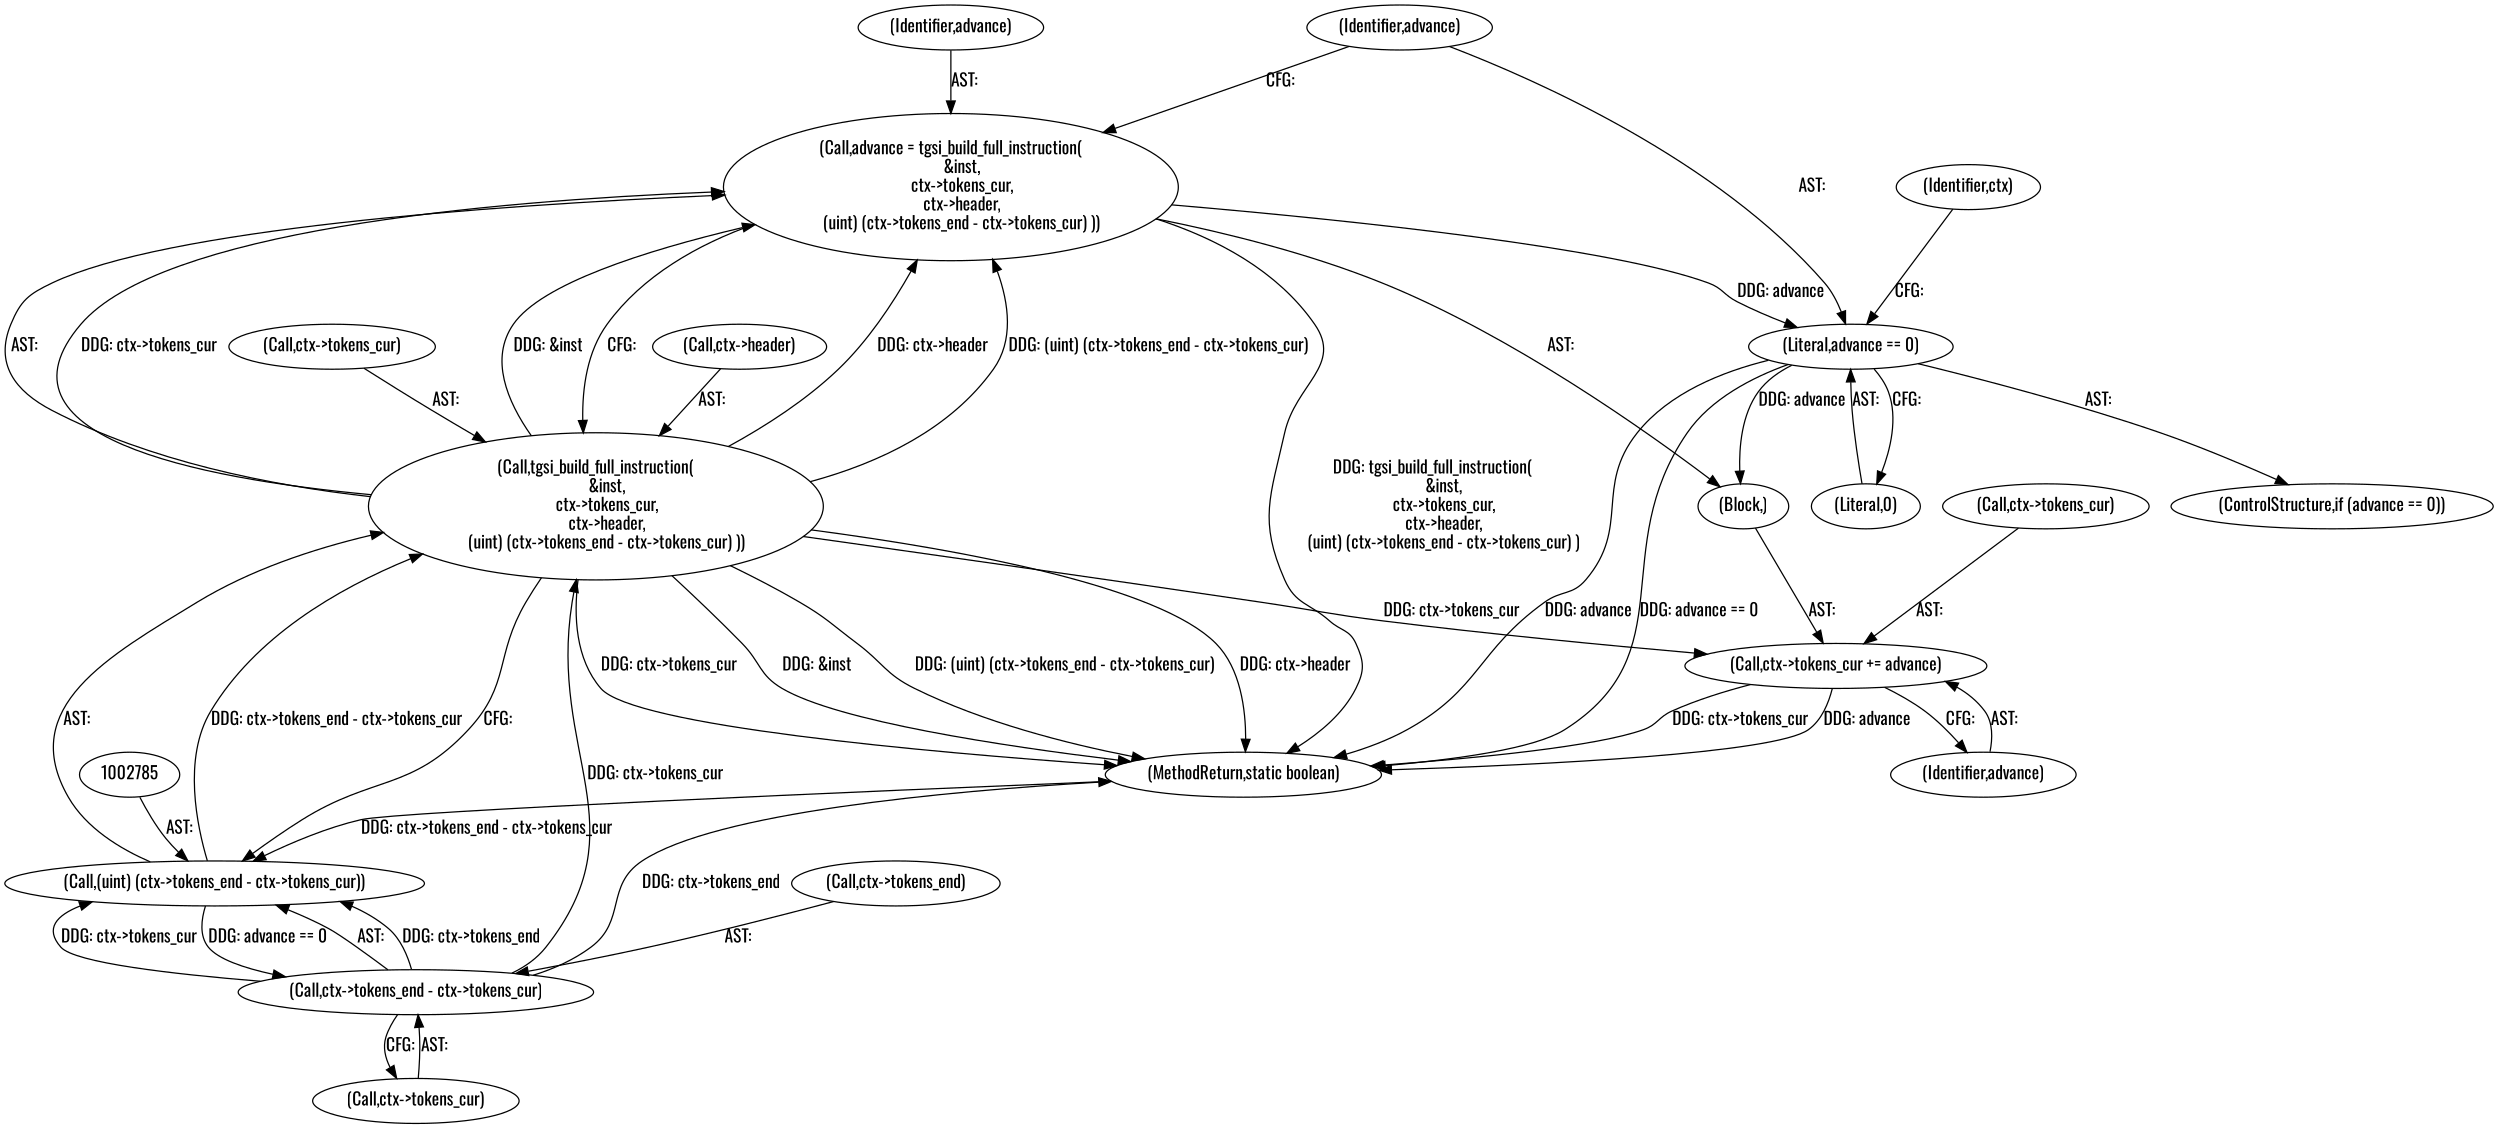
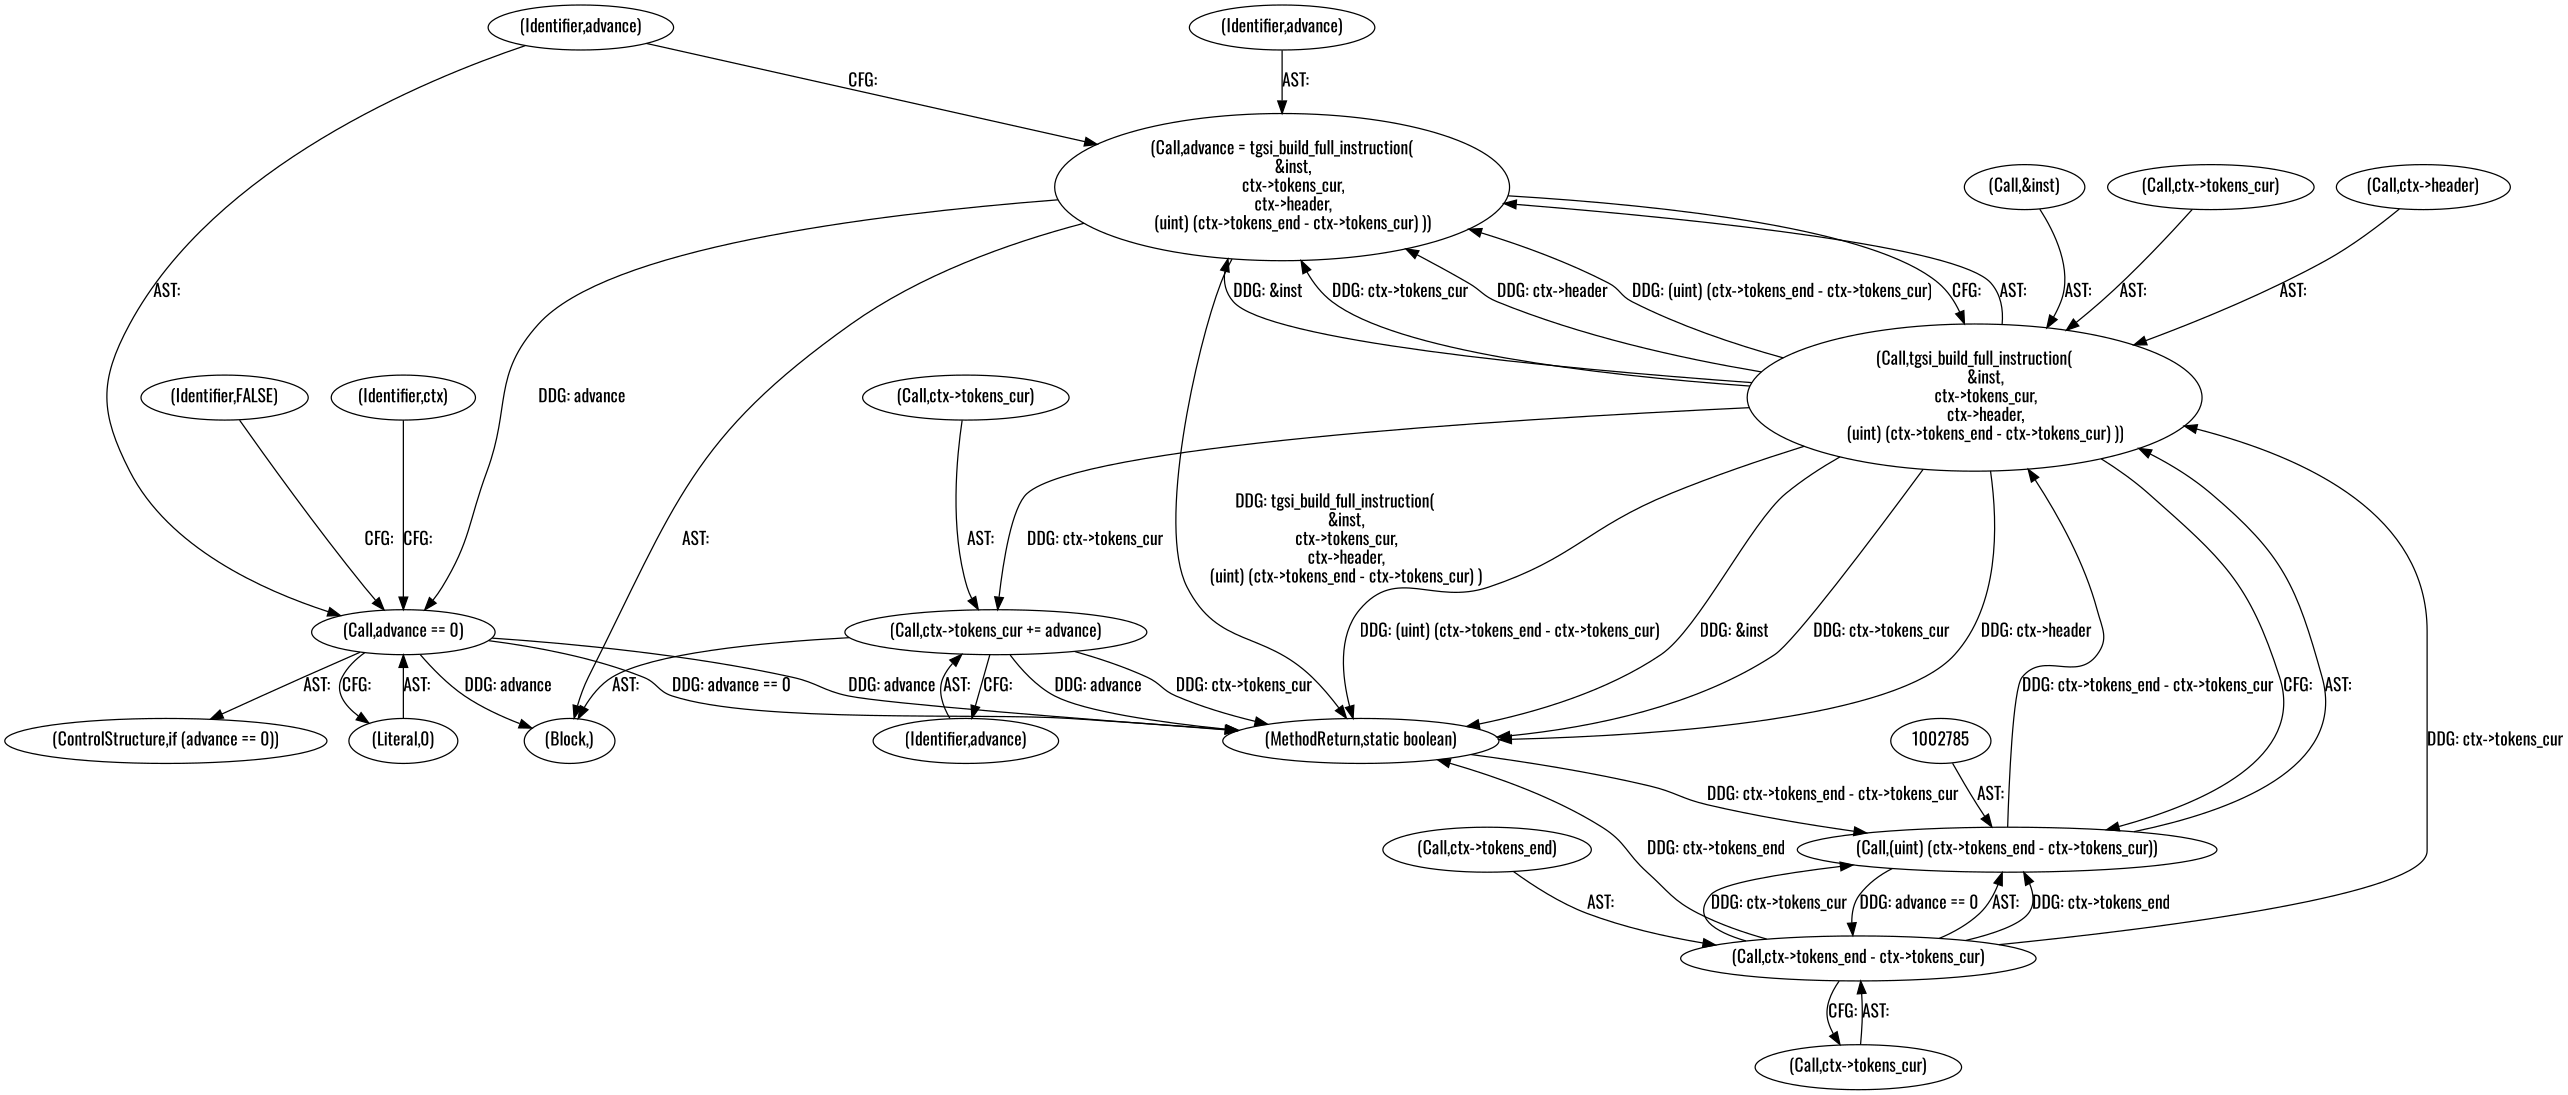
  digraph {
    fontname=Oswald
    node [fontname=Oswald]
    edge [fontname=Oswald]
    n1 [label="(Call,advance = tgsi_build_full_instruction(\n      &inst,\n      ctx->tokens_cur,\n      ctx->header,\n      (uint) (ctx->tokens_end - ctx->tokens_cur) ))"]
    n2 [label="(Call,tgsi_build_full_instruction(\n      &inst,\n      ctx->tokens_cur,\n      ctx->header,\n      (uint) (ctx->tokens_end - ctx->tokens_cur) ))"]
-   n3 [label="(Literal,advance == 0)"]
+   n3 [label="(Call,advance == 0)"]
    n4 [label="(MethodReturn,static boolean)"]
    n5 [label="(Block,)"]
    n6 [label="(Call,(uint) (ctx->tokens_end - ctx->tokens_cur))"]
    n7 [label="(Call,ctx->tokens_cur += advance)"]
    n8 [label="(Literal,0)"]
    n9 [label="(ControlStructure,if (advance == 0))"]
    n10 [label="(Call,ctx->tokens_end - ctx->tokens_cur)"]
    n11 [label="(Identifier,advance)"]
    n12 [label="(Call,ctx->tokens_cur)"]
+   n13 [label="(Call,&inst)"]
    n14 [label="(Identifier,advance)"]
    n15 [label="(Call,ctx->tokens_cur)"]
+   n16 [label="(Identifier,FALSE)"]
    n17 [label="(Call,ctx->tokens_cur)"]
    n18 [label="(Call,ctx->tokens_end)"]
    n19 [label="(Identifier,ctx)"]
    n20 [label="(Call,ctx->header)"]
    n21 [label="(Identifier,advance)"]
    n22 [label=1002785]
    n1 -> n2 [label="CFG: "]
    n1 -> n3 [label="DDG: advance"]
    n1 -> n4 [label="DDG: tgsi_build_full_instruction(\n      &inst,\n      ctx->tokens_cur,\n      ctx->header,\n      (uint) (ctx->tokens_end - ctx->tokens_cur) )"]
    n1 -> n5 [label="AST: "]
    n2 -> n1 [label="AST: "]
    n2 -> n1 [label="DDG: &inst"]
    n2 -> n1 [label="DDG: ctx->tokens_cur"]
    n2 -> n1 [label="DDG: ctx->header"]
    n2 -> n1 [label="DDG: (uint) (ctx->tokens_end - ctx->tokens_cur)"]
    n2 -> n4 [label="DDG: (uint) (ctx->tokens_end - ctx->tokens_cur)"]
    n2 -> n4 [label="DDG: &inst"]
    n2 -> n4 [label="DDG: ctx->tokens_cur"]
    n2 -> n4 [label="DDG: ctx->header"]
    n2 -> n6 [label="CFG: "]
    n2 -> n7 [label="DDG: ctx->tokens_cur"]
    n3 -> n4 [label="DDG: advance == 0"]
    n3 -> n4 [label="DDG: advance"]
    n3 -> n5 [label="DDG: advance"]
    n3 -> n8 [label="CFG: "]
    n3 -> n9 [label="AST: "]
    n4 -> n6 [label="DDG: ctx->tokens_end - ctx->tokens_cur"]
    n6 -> n2 [label="AST: "]
    n6 -> n2 [label="DDG: ctx->tokens_end - ctx->tokens_cur"]
    n6 -> n10 [label="DDG: advance == 0"]
    n7 -> n4 [label="DDG: ctx->tokens_cur"]
    n7 -> n4 [label="DDG: advance"]
-   n5 -> n7 [label="AST: "]
+   n7 -> n5 [label="AST: "]
    n7 -> n11 [label="CFG: "]
    n8 -> n3 [label="AST: "]
    n10 -> n2 [label="DDG: ctx->tokens_cur"]
    n10 -> n4 [label="DDG: ctx->tokens_end"]
    n10 -> n6 [label="AST: "]
    n10 -> n6 [label="DDG: ctx->tokens_end"]
    n10 -> n6 [label="DDG: ctx->tokens_cur"]
    n10 -> n12 [label="CFG: "]
    n11 -> n7 [label="AST: "]
    n12 -> n10 [label="AST: "]
+   n13 -> n2 [label="AST: "]
    n14 -> n1 [label="AST: "]
    n15 -> n2 [label="AST: "]
+   n16 -> n3 [label="CFG: "]
    n17 -> n7 [label="AST: "]
    n18 -> n10 [label="AST: "]
    n19 -> n3 [label="CFG: "]
    n20 -> n2 [label="AST: "]
    n21 -> n1 [label="CFG: "]
    n21 -> n3 [label="AST: "]
    n22 -> n6 [label="AST: "]
  }
